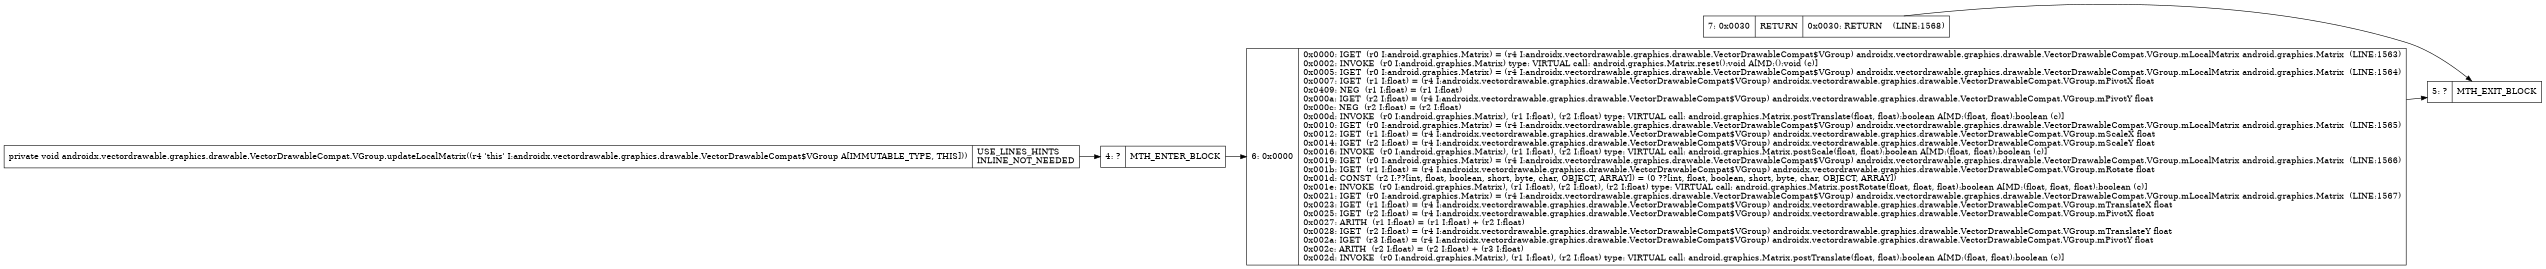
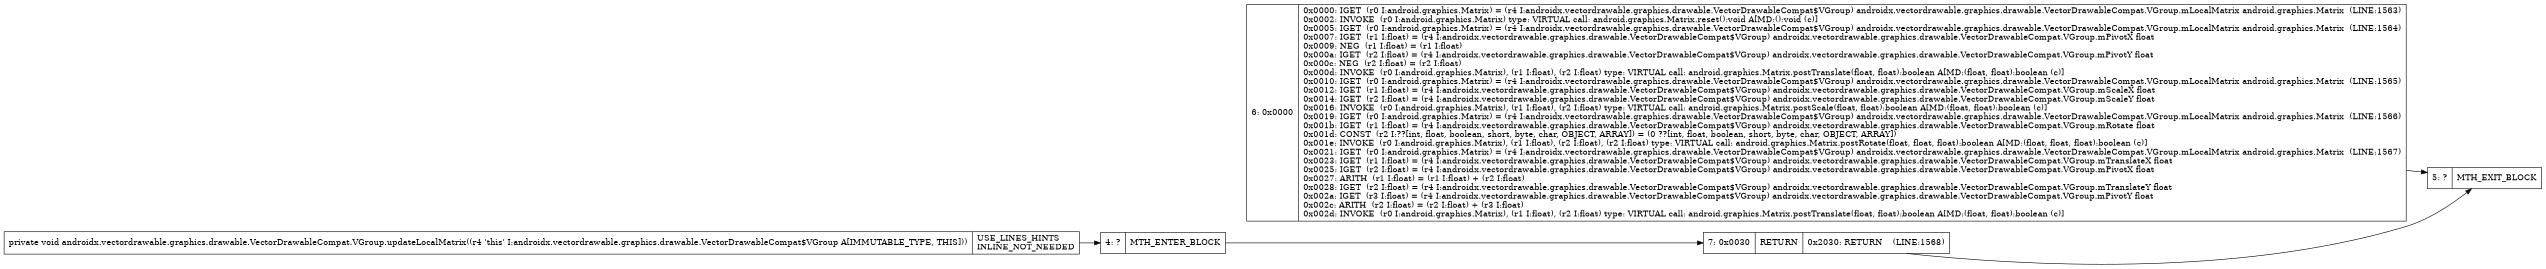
  digraph {
    rankdir=LR
    node [shape=record]
    n1 [label="{4\:\ ?|MTH_ENTER_BLOCK\l}"]
-   n2 [label="{6\:\ 0x0000|0x0000: IGET  (r0 I:android.graphics.Matrix) = (r4 I:androidx.vectordrawable.graphics.drawable.VectorDrawableCompat$VGroup) androidx.vectordrawable.graphics.drawable.VectorDrawableCompat.VGroup.mLocalMatrix android.graphics.Matrix  (LINE:1563)\l0x0002: INVOKE  (r0 I:android.graphics.Matrix) type: VIRTUAL call: android.graphics.Matrix.reset():void A[MD:():void (c)]\l0x0005: IGET  (r0 I:android.graphics.Matrix) = (r4 I:androidx.vectordrawable.graphics.drawable.VectorDrawableCompat$VGroup) androidx.vectordrawable.graphics.drawable.VectorDrawableCompat.VGroup.mLocalMatrix android.graphics.Matrix  (LINE:1564)\l0x0007: IGET  (r1 I:float) = (r4 I:androidx.vectordrawable.graphics.drawable.VectorDrawableCompat$VGroup) androidx.vectordrawable.graphics.drawable.VectorDrawableCompat.VGroup.mPivotX float \l0x0409: NEG  (r1 I:float) = (r1 I:float) \l0x000a: IGET  (r2 I:float) = (r4 I:androidx.vectordrawable.graphics.drawable.VectorDrawableCompat$VGroup) androidx.vectordrawable.graphics.drawable.VectorDrawableCompat.VGroup.mPivotY float \l0x000c: NEG  (r2 I:float) = (r2 I:float) \l0x000d: INVOKE  (r0 I:android.graphics.Matrix), (r1 I:float), (r2 I:float) type: VIRTUAL call: android.graphics.Matrix.postTranslate(float, float):boolean A[MD:(float, float):boolean (c)]\l0x0010: IGET  (r0 I:android.graphics.Matrix) = (r4 I:androidx.vectordrawable.graphics.drawable.VectorDrawableCompat$VGroup) androidx.vectordrawable.graphics.drawable.VectorDrawableCompat.VGroup.mLocalMatrix android.graphics.Matrix  (LINE:1565)\l0x0012: IGET  (r1 I:float) = (r4 I:androidx.vectordrawable.graphics.drawable.VectorDrawableCompat$VGroup) androidx.vectordrawable.graphics.drawable.VectorDrawableCompat.VGroup.mScaleX float \l0x0014: IGET  (r2 I:float) = (r4 I:androidx.vectordrawable.graphics.drawable.VectorDrawableCompat$VGroup) androidx.vectordrawable.graphics.drawable.VectorDrawableCompat.VGroup.mScaleY float \l0x0016: INVOKE  (r0 I:android.graphics.Matrix), (r1 I:float), (r2 I:float) type: VIRTUAL call: android.graphics.Matrix.postScale(float, float):boolean A[MD:(float, float):boolean (c)]\l0x0019: IGET  (r0 I:android.graphics.Matrix) = (r4 I:androidx.vectordrawable.graphics.drawable.VectorDrawableCompat$VGroup) androidx.vectordrawable.graphics.drawable.VectorDrawableCompat.VGroup.mLocalMatrix android.graphics.Matrix  (LINE:1566)\l0x001b: IGET  (r1 I:float) = (r4 I:androidx.vectordrawable.graphics.drawable.VectorDrawableCompat$VGroup) androidx.vectordrawable.graphics.drawable.VectorDrawableCompat.VGroup.mRotate float \l0x001d: CONST  (r2 I:??[int, float, boolean, short, byte, char, OBJECT, ARRAY]) = (0 ??[int, float, boolean, short, byte, char, OBJECT, ARRAY]) \l0x001e: INVOKE  (r0 I:android.graphics.Matrix), (r1 I:float), (r2 I:float), (r2 I:float) type: VIRTUAL call: android.graphics.Matrix.postRotate(float, float, float):boolean A[MD:(float, float, float):boolean (c)]\l0x0021: IGET  (r0 I:android.graphics.Matrix) = (r4 I:androidx.vectordrawable.graphics.drawable.VectorDrawableCompat$VGroup) androidx.vectordrawable.graphics.drawable.VectorDrawableCompat.VGroup.mLocalMatrix android.graphics.Matrix  (LINE:1567)\l0x0023: IGET  (r1 I:float) = (r4 I:androidx.vectordrawable.graphics.drawable.VectorDrawableCompat$VGroup) androidx.vectordrawable.graphics.drawable.VectorDrawableCompat.VGroup.mTranslateX float \l0x0025: IGET  (r2 I:float) = (r4 I:androidx.vectordrawable.graphics.drawable.VectorDrawableCompat$VGroup) androidx.vectordrawable.graphics.drawable.VectorDrawableCompat.VGroup.mPivotX float \l0x0027: ARITH  (r1 I:float) = (r1 I:float) + (r2 I:float) \l0x0028: IGET  (r2 I:float) = (r4 I:androidx.vectordrawable.graphics.drawable.VectorDrawableCompat$VGroup) androidx.vectordrawable.graphics.drawable.VectorDrawableCompat.VGroup.mTranslateY float \l0x002a: IGET  (r3 I:float) = (r4 I:androidx.vectordrawable.graphics.drawable.VectorDrawableCompat$VGroup) androidx.vectordrawable.graphics.drawable.VectorDrawableCompat.VGroup.mPivotY float \l0x002c: ARITH  (r2 I:float) = (r2 I:float) + (r3 I:float) \l0x002d: INVOKE  (r0 I:android.graphics.Matrix), (r1 I:float), (r2 I:float) type: VIRTUAL call: android.graphics.Matrix.postTranslate(float, float):boolean A[MD:(float, float):boolean (c)]\l}"]
+   n2 [label="{6\:\ 0x0000|0x0000: IGET  (r0 I:android.graphics.Matrix) = (r4 I:androidx.vectordrawable.graphics.drawable.VectorDrawableCompat$VGroup) androidx.vectordrawable.graphics.drawable.VectorDrawableCompat.VGroup.mLocalMatrix android.graphics.Matrix  (LINE:1563)\l0x0002: INVOKE  (r0 I:android.graphics.Matrix) type: VIRTUAL call: android.graphics.Matrix.reset():void A[MD:():void (c)]\l0x0005: IGET  (r0 I:android.graphics.Matrix) = (r4 I:androidx.vectordrawable.graphics.drawable.VectorDrawableCompat$VGroup) androidx.vectordrawable.graphics.drawable.VectorDrawableCompat.VGroup.mLocalMatrix android.graphics.Matrix  (LINE:1564)\l0x0007: IGET  (r1 I:float) = (r4 I:androidx.vectordrawable.graphics.drawable.VectorDrawableCompat$VGroup) androidx.vectordrawable.graphics.drawable.VectorDrawableCompat.VGroup.mPivotX float \l0x0009: NEG  (r1 I:float) = (r1 I:float) \l0x000a: IGET  (r2 I:float) = (r4 I:androidx.vectordrawable.graphics.drawable.VectorDrawableCompat$VGroup) androidx.vectordrawable.graphics.drawable.VectorDrawableCompat.VGroup.mPivotY float \l0x000c: NEG  (r2 I:float) = (r2 I:float) \l0x000d: INVOKE  (r0 I:android.graphics.Matrix), (r1 I:float), (r2 I:float) type: VIRTUAL call: android.graphics.Matrix.postTranslate(float, float):boolean A[MD:(float, float):boolean (c)]\l0x0010: IGET  (r0 I:android.graphics.Matrix) = (r4 I:androidx.vectordrawable.graphics.drawable.VectorDrawableCompat$VGroup) androidx.vectordrawable.graphics.drawable.VectorDrawableCompat.VGroup.mLocalMatrix android.graphics.Matrix  (LINE:1565)\l0x0012: IGET  (r1 I:float) = (r4 I:androidx.vectordrawable.graphics.drawable.VectorDrawableCompat$VGroup) androidx.vectordrawable.graphics.drawable.VectorDrawableCompat.VGroup.mScaleX float \l0x0014: IGET  (r2 I:float) = (r4 I:androidx.vectordrawable.graphics.drawable.VectorDrawableCompat$VGroup) androidx.vectordrawable.graphics.drawable.VectorDrawableCompat.VGroup.mScaleY float \l0x0016: INVOKE  (r0 I:android.graphics.Matrix), (r1 I:float), (r2 I:float) type: VIRTUAL call: android.graphics.Matrix.postScale(float, float):boolean A[MD:(float, float):boolean (c)]\l0x0019: IGET  (r0 I:android.graphics.Matrix) = (r4 I:androidx.vectordrawable.graphics.drawable.VectorDrawableCompat$VGroup) androidx.vectordrawable.graphics.drawable.VectorDrawableCompat.VGroup.mLocalMatrix android.graphics.Matrix  (LINE:1566)\l0x001b: IGET  (r1 I:float) = (r4 I:androidx.vectordrawable.graphics.drawable.VectorDrawableCompat$VGroup) androidx.vectordrawable.graphics.drawable.VectorDrawableCompat.VGroup.mRotate float \l0x001d: CONST  (r2 I:??[int, float, boolean, short, byte, char, OBJECT, ARRAY]) = (0 ??[int, float, boolean, short, byte, char, OBJECT, ARRAY]) \l0x001e: INVOKE  (r0 I:android.graphics.Matrix), (r1 I:float), (r2 I:float), (r2 I:float) type: VIRTUAL call: android.graphics.Matrix.postRotate(float, float, float):boolean A[MD:(float, float, float):boolean (c)]\l0x0021: IGET  (r0 I:android.graphics.Matrix) = (r4 I:androidx.vectordrawable.graphics.drawable.VectorDrawableCompat$VGroup) androidx.vectordrawable.graphics.drawable.VectorDrawableCompat.VGroup.mLocalMatrix android.graphics.Matrix  (LINE:1567)\l0x0023: IGET  (r1 I:float) = (r4 I:androidx.vectordrawable.graphics.drawable.VectorDrawableCompat$VGroup) androidx.vectordrawable.graphics.drawable.VectorDrawableCompat.VGroup.mTranslateX float \l0x0025: IGET  (r2 I:float) = (r4 I:androidx.vectordrawable.graphics.drawable.VectorDrawableCompat$VGroup) androidx.vectordrawable.graphics.drawable.VectorDrawableCompat.VGroup.mPivotX float \l0x0027: ARITH  (r1 I:float) = (r1 I:float) + (r2 I:float) \l0x0028: IGET  (r2 I:float) = (r4 I:androidx.vectordrawable.graphics.drawable.VectorDrawableCompat$VGroup) androidx.vectordrawable.graphics.drawable.VectorDrawableCompat.VGroup.mTranslateY float \l0x002a: IGET  (r3 I:float) = (r4 I:androidx.vectordrawable.graphics.drawable.VectorDrawableCompat$VGroup) androidx.vectordrawable.graphics.drawable.VectorDrawableCompat.VGroup.mPivotY float \l0x002c: ARITH  (r2 I:float) = (r2 I:float) + (r3 I:float) \l0x002d: INVOKE  (r0 I:android.graphics.Matrix), (r1 I:float), (r2 I:float) type: VIRTUAL call: android.graphics.Matrix.postTranslate(float, float):boolean A[MD:(float, float):boolean (c)]\l}"]
    n3 [label="{5\:\ ?|MTH_EXIT_BLOCK\l}"]
-   n4 [label="{7\:\ 0x0030|RETURN\l|0x0030: RETURN    (LINE:1568)\l}"]
+   n4 [label="{7\:\ 0x0030|RETURN\l|0x2030: RETURN    (LINE:1568)\l}"]
    n5 [label="{private void androidx.vectordrawable.graphics.drawable.VectorDrawableCompat.VGroup.updateLocalMatrix((r4 'this' I:androidx.vectordrawable.graphics.drawable.VectorDrawableCompat$VGroup A[IMMUTABLE_TYPE, THIS]))  | USE_LINES_HINTS\lINLINE_NOT_NEEDED\l}"]
-   n1 -> n2
+   n1 -> n4
    n2 -> n3
    n4 -> n3
    n5 -> n1
  }
